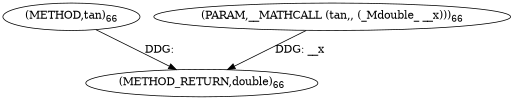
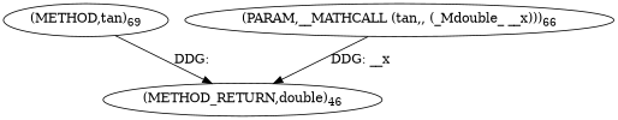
  digraph {
-   n1 [label=<(METHOD,tan)<SUB>66</SUB>>]
-   n2 [label=<(METHOD_RETURN,double)<SUB>66</SUB>>]
+   n1 [label=<(METHOD,tan)<SUB>69</SUB>>]
+   n2 [label=<(METHOD_RETURN,double)<SUB>46</SUB>>]
    n3 [label=<(PARAM,__MATHCALL (tan,, (_Mdouble_ __x)))<SUB>66</SUB>>]
    n1 -> n2 [label="DDG: "]
    n3 -> n2 [label="DDG: __x"]
  }
